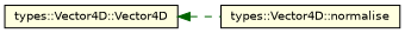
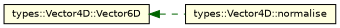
  digraph {
    rankdir=LR
    node [color=black fillcolor=lightyellow fontname=Helvetica fontsize=10 shape=record style=filled]
-   n1 [fontcolor=black height=0.2 label="types::Vector4D::Vector4D" width=0.4]
+   n1 [fontcolor=black height=0.2 label="types::Vector4D::Vector6D" width=0.4]
    n2 [height=0.2 label="types::Vector4D::normalise" width=0.4]
    n1 -> n2 [color=darkgreen dir=back fontname=Helvetica fontsize=10 labelfontname=Helvetica labelfontsize=10 style=dashed]
  }
